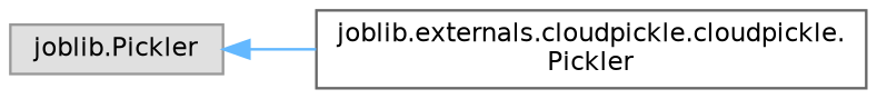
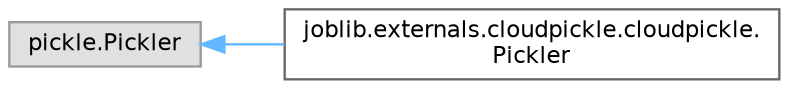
  digraph {
    rankdir=LR
    node [fontname=Helvetica fontsize=10 shape=box style=filled]
-   n1 [color=grey60 fillcolor="#E0E0E0" height=0.2 label="joblib.Pickler" width=0.4]
+   n1 [color=grey60 fillcolor="#E0E0E0" height=0.2 label="pickle.Pickler" width=0.4]
    n2 [color=grey40 fillcolor=white height=0.2 label="joblib.externals.cloudpickle.cloudpickle.\lPickler" width=0.4]
    n1 -> n2 [color=steelblue1 dir=back fontname=Helvetica fontsize=10 labelfontname=Helvetica labelfontsize=10 style=solid]
  }
